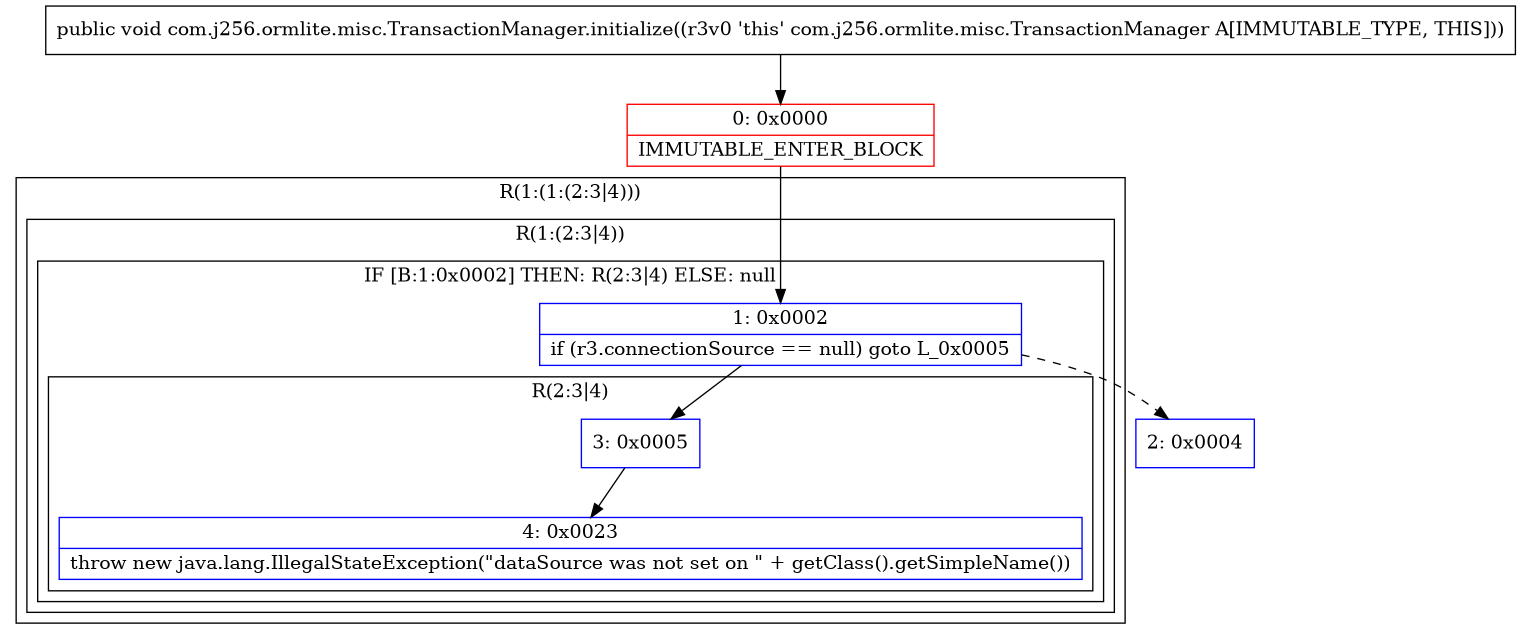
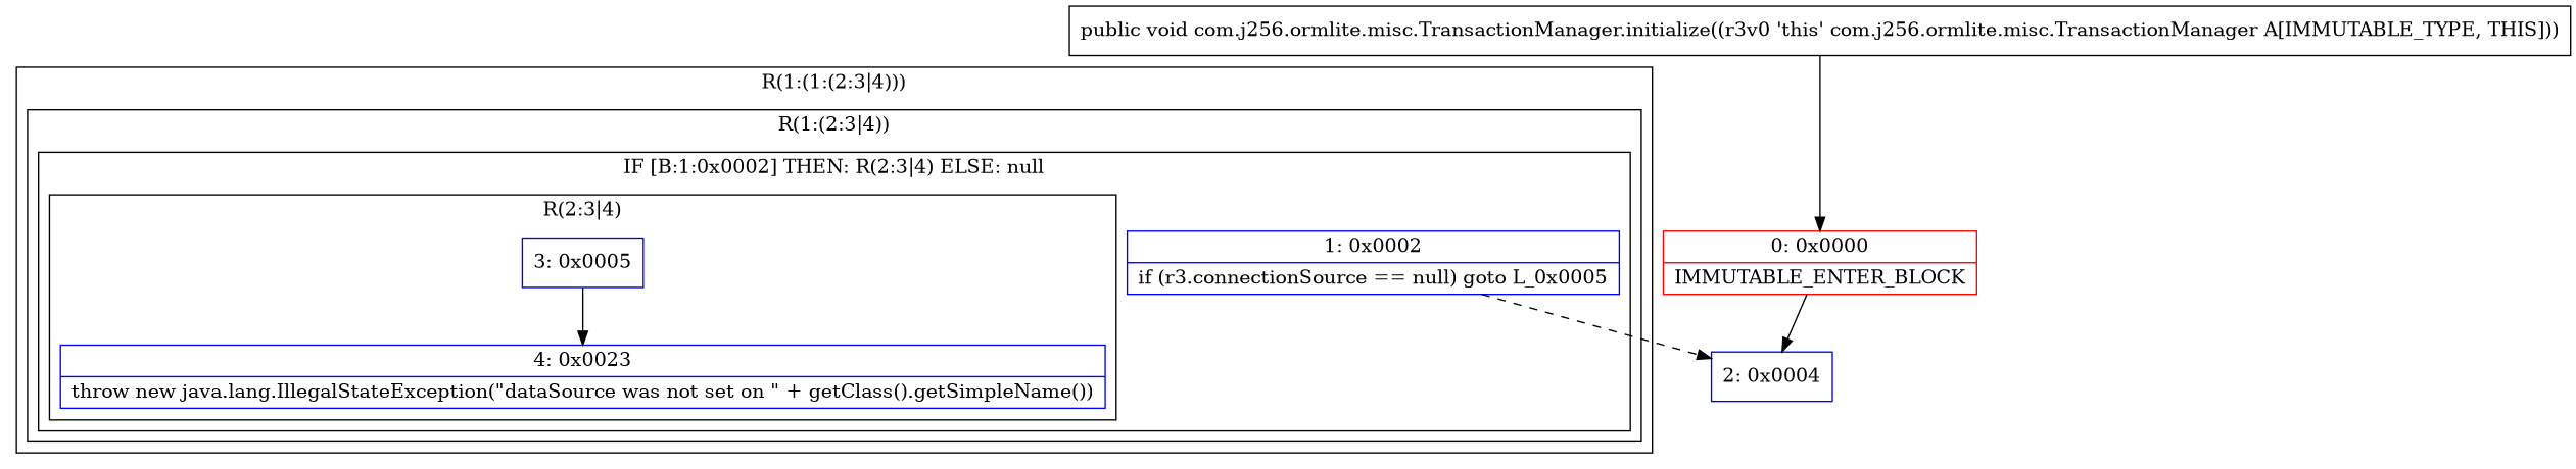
  digraph {
    node [color=blue shape=record]
    n1 [label="{3\:\ 0x0005}"]
    n2 [label="{4\:\ 0x0023|throw new java.lang.IllegalStateException(\"dataSource was not set on \" + getClass().getSimpleName())\l}"]
    n3 [label="{1\:\ 0x0002|if (r3.connectionSource == null) goto L_0x0005\l}"]
    n4 [label="{2\:\ 0x0004}"]
    n5 [color=red label="{0\:\ 0x0000|IMMUTABLE_ENTER_BLOCK\l}"]
    n6 [label="{public void com.j256.ormlite.misc.TransactionManager.initialize((r3v0 'this' com.j256.ormlite.misc.TransactionManager A[IMMUTABLE_TYPE, THIS])) }" color=""]
    subgraph cluster_1 {
      label="R(1:(1:(2:3|4)))"
      subgraph cluster_2 {
        label="R(1:(2:3|4))"
        subgraph cluster_3 {
          label="IF [B:1:0x0002] THEN: R(2:3|4) ELSE: null"
          n3
          subgraph cluster_4 {
            label="R(2:3|4)"
            n1
            n2
          }
        }
      }
    }
    n1 -> n2
-   n3 -> n1
    n3 -> n4 [style=dashed]
-   n5 -> n3
+   n5 -> n4
    n6 -> n5
  }
